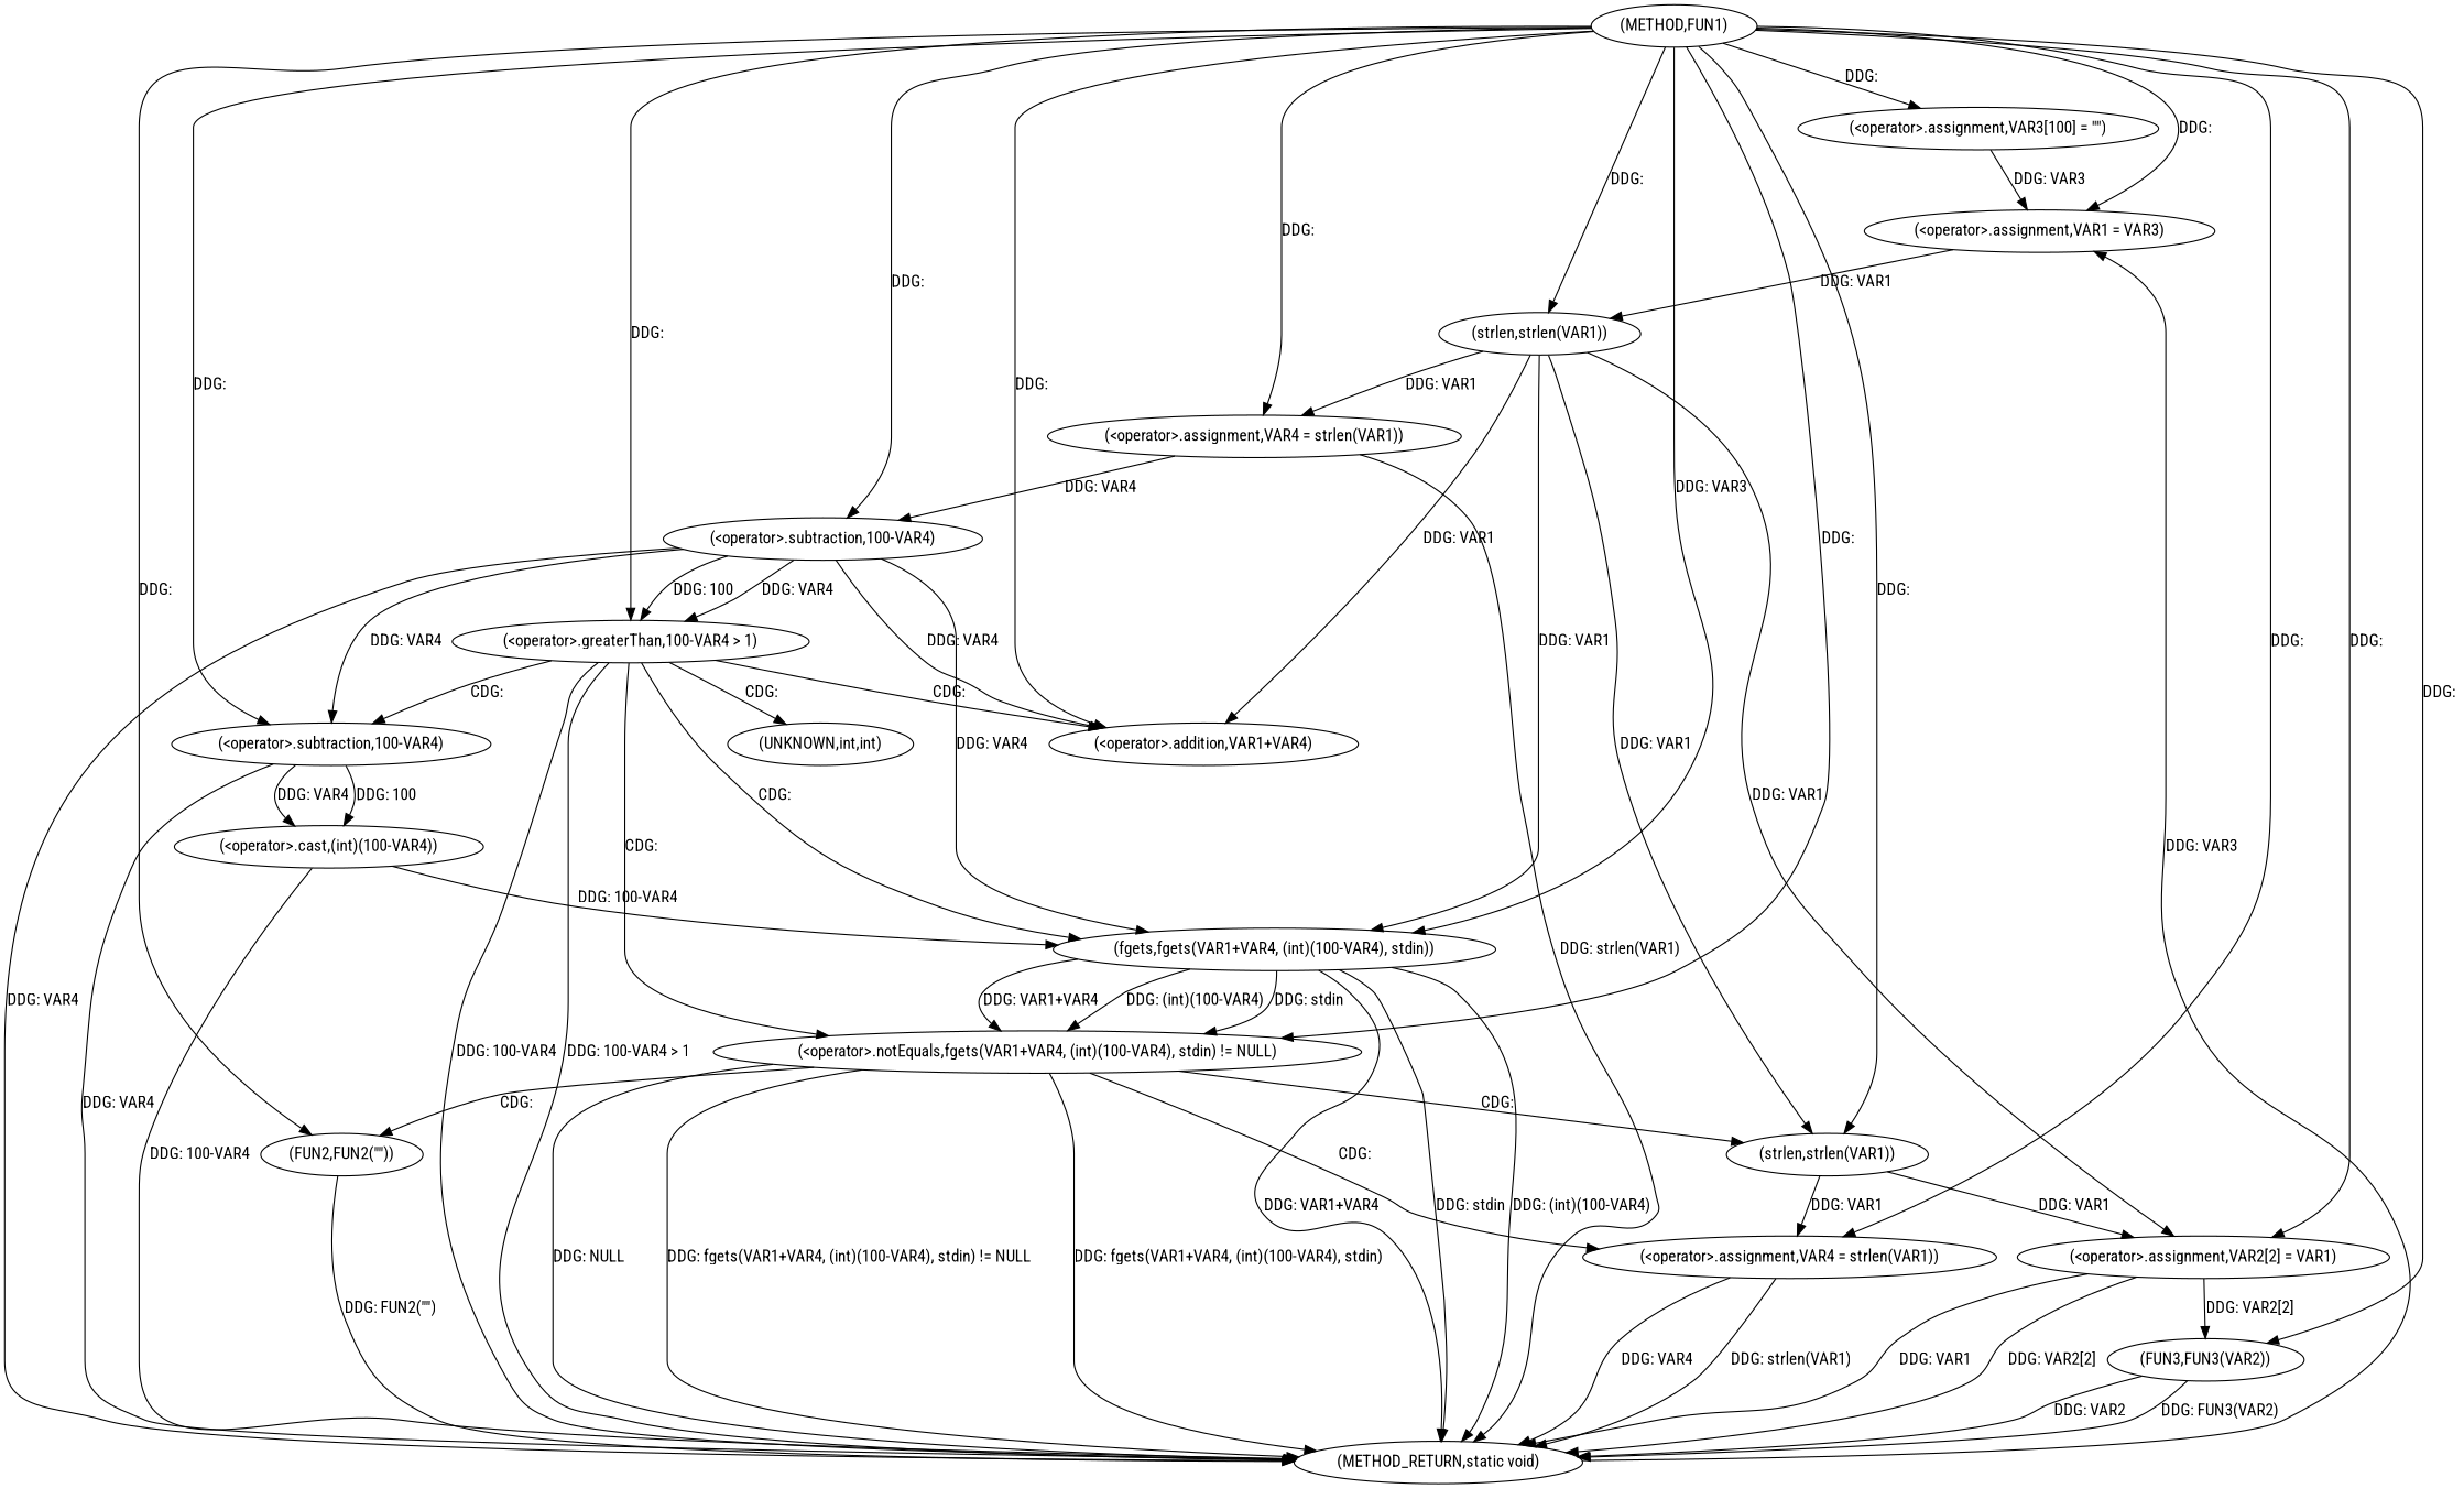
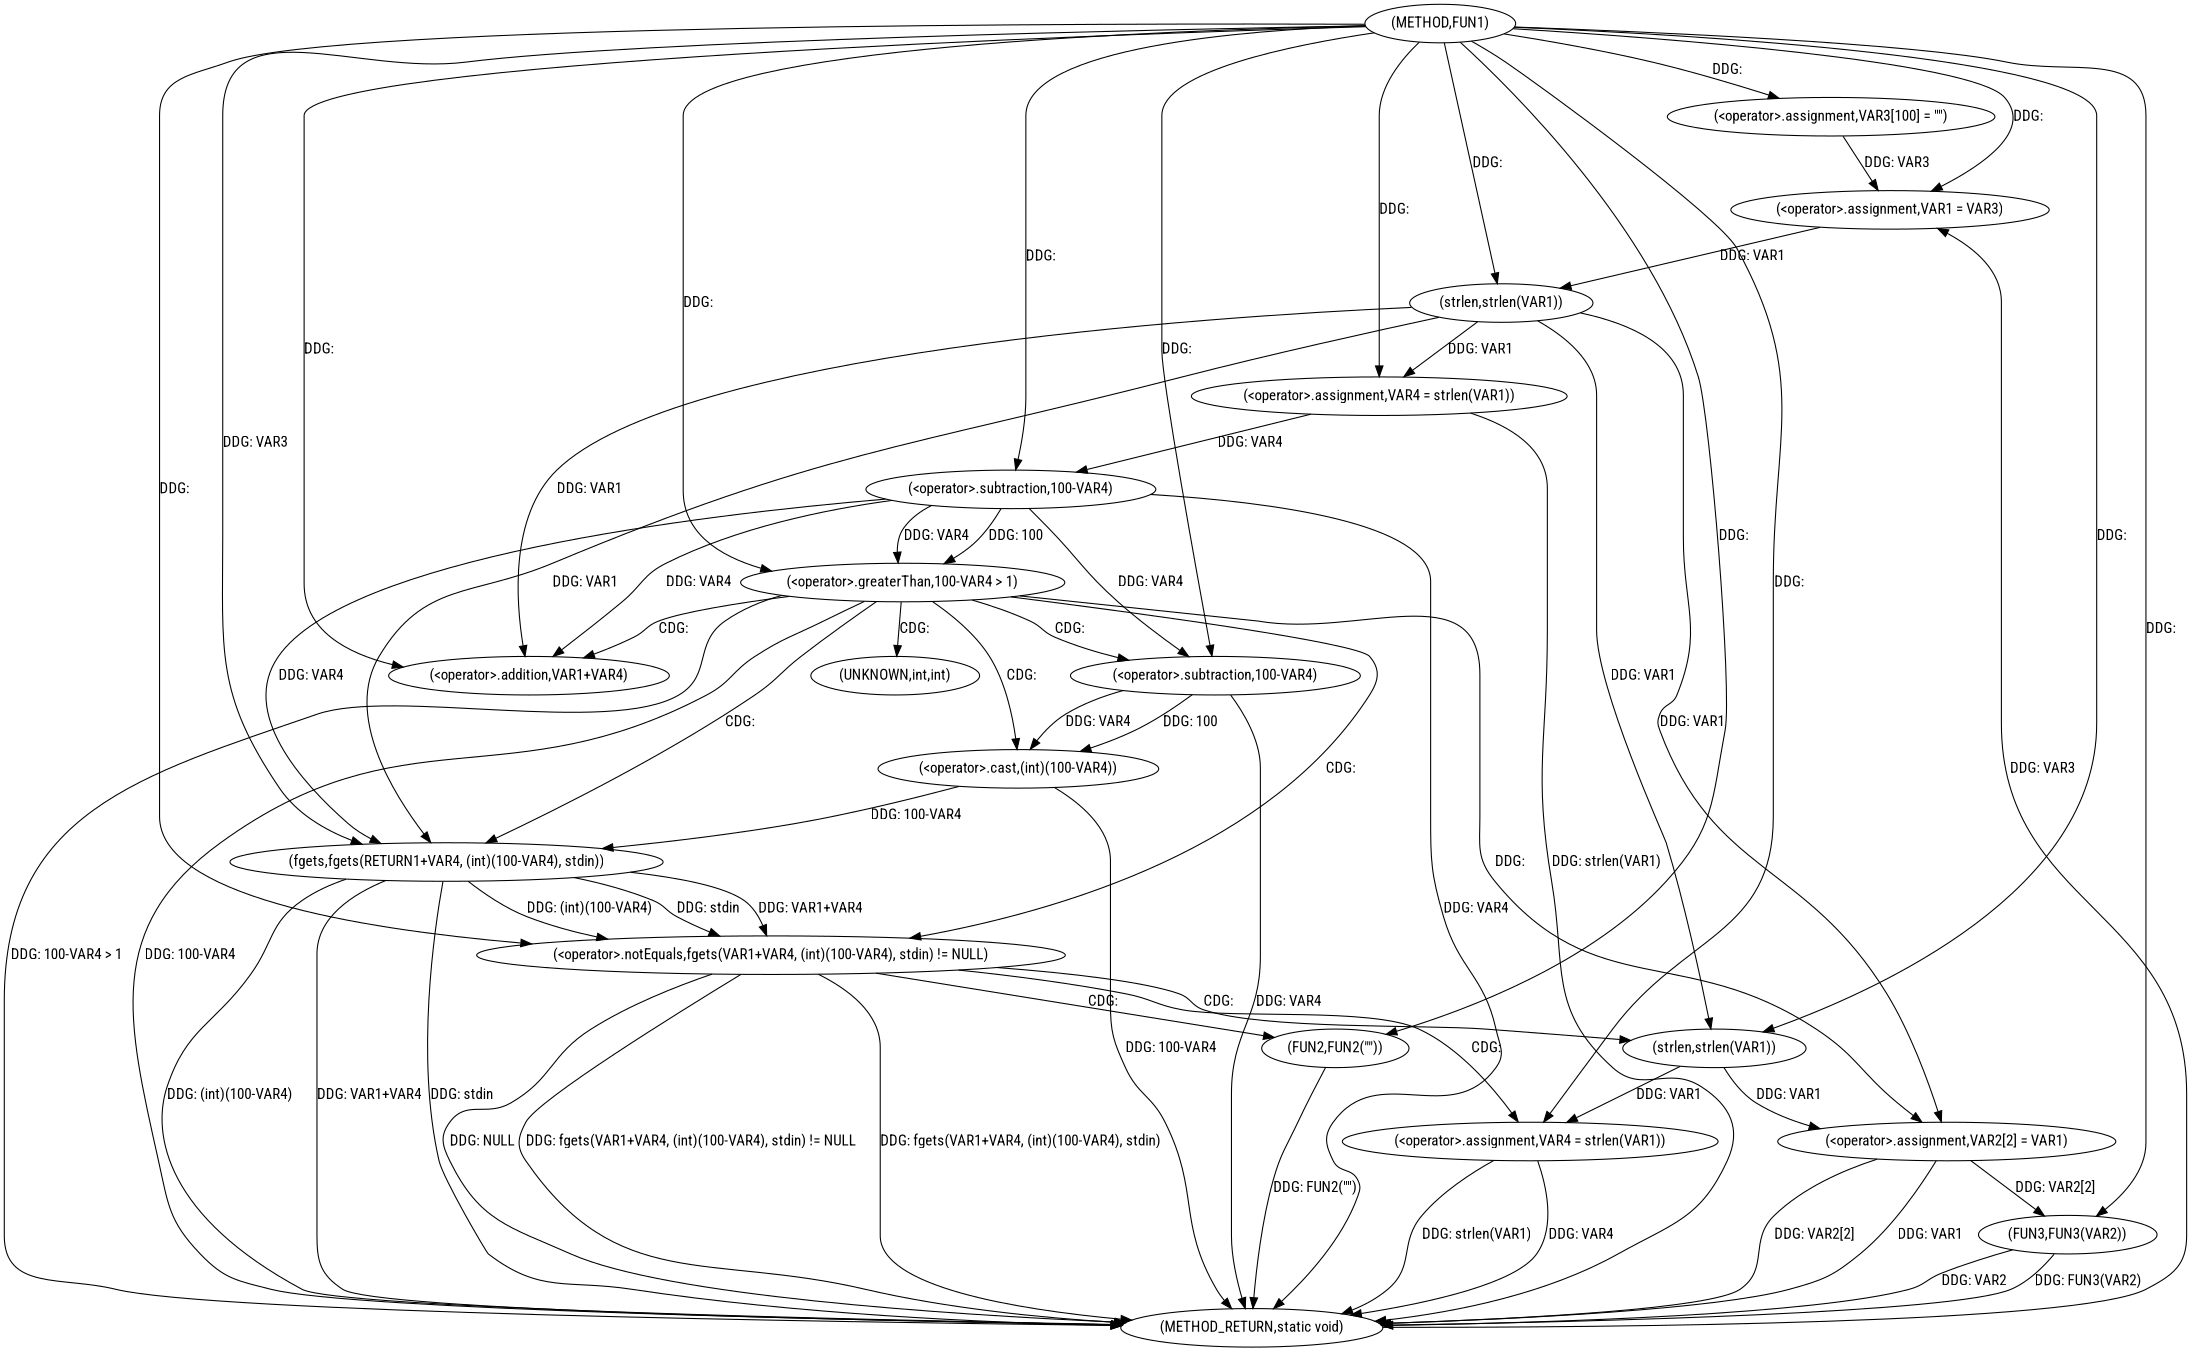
  digraph {
    fontname="Roboto Condensed"
    node [fontname="Roboto Condensed"]
    edge [fontname="Roboto Condensed"]
    n1 [label="(METHOD,FUN1)"]
    n2 [label="(<operator>.assignment,VAR3[100] = \"\")"]
    n3 [label="(<operator>.assignment,VAR1 = VAR3)"]
    n4 [label="(<operator>.assignment,VAR4 = strlen(VAR1))"]
    n5 [label="(strlen,strlen(VAR1))"]
    n6 [label="(<operator>.greaterThan,100-VAR4 > 1)"]
    n7 [label="(<operator>.subtraction,100-VAR4)"]
    n8 [label="(<operator>.notEquals,fgets(VAR1+VAR4, (int)(100-VAR4), stdin) != NULL)"]
-   n9 [label="(fgets,fgets(VAR1+VAR4, (int)(100-VAR4), stdin))"]
+   n9 [label="(fgets,fgets(RETURN1+VAR4, (int)(100-VAR4), stdin))"]
    n10 [label="(<operator>.addition,VAR1+VAR4)"]
    n11 [label="(<operator>.subtraction,100-VAR4)"]
    n12 [label="(<operator>.assignment,VAR4 = strlen(VAR1))"]
    n13 [label="(strlen,strlen(VAR1))"]
    n14 [label="(FUN2,FUN2(\"\"))"]
    n15 [label="(<operator>.assignment,VAR2[2] = VAR1)"]
    n16 [label="(FUN3,FUN3(VAR2))"]
    n17 [label="(METHOD_RETURN,static void)"]
    n18 [label="(<operator>.cast,(int)(100-VAR4))"]
    n19 [label="(UNKNOWN,int,int)"]
    n1 -> n2 [label="DDG: "]
    n1 -> n3 [label="DDG: "]
    n1 -> n4 [label="DDG: "]
    n1 -> n5 [label="DDG: "]
    n1 -> n6 [label="DDG: "]
    n1 -> n7 [label="DDG: "]
    n1 -> n8 [label="DDG: "]
    n1 -> n9 [label="DDG: VAR3"]
    n1 -> n10 [label="DDG: "]
    n1 -> n11 [label="DDG: "]
    n1 -> n12 [label="DDG: "]
    n1 -> n13 [label="DDG: "]
    n1 -> n14 [label="DDG: "]
-   n1 -> n15 [label="DDG: "]
+   n6 -> n15 [label="DDG: "]
    n1 -> n16 [label="DDG: "]
    n2 -> n3 [label="DDG: VAR3"]
    n3 -> n5 [label="DDG: VAR1"]
    n4 -> n7 [label="DDG: VAR4"]
    n4 -> n17 [label="DDG: strlen(VAR1)"]
    n5 -> n4 [label="DDG: VAR1"]
    n5 -> n9 [label="DDG: VAR1"]
    n5 -> n10 [label="DDG: VAR1"]
    n5 -> n13 [label="DDG: VAR1"]
    n5 -> n15 [label="DDG: VAR1"]
    n6 -> n8 [label="CDG: "]
    n6 -> n9 [label="CDG: "]
    n6 -> n10 [label="CDG: "]
    n6 -> n11 [label="CDG: "]
    n6 -> n17 [label="DDG: 100-VAR4 > 1"]
    n6 -> n17 [label="DDG: 100-VAR4"]
+   n6 -> n18 [label="CDG: "]
    n6 -> n19 [label="CDG: "]
    n7 -> n6 [label="DDG: 100"]
    n7 -> n6 [label="DDG: VAR4"]
    n7 -> n9 [label="DDG: VAR4"]
    n7 -> n10 [label="DDG: VAR4"]
    n7 -> n11 [label="DDG: VAR4"]
    n7 -> n17 [label="DDG: VAR4"]
    n8 -> n12 [label="CDG: "]
    n8 -> n13 [label="CDG: "]
    n8 -> n14 [label="CDG: "]
    n8 -> n17 [label="DDG: fgets(VAR1+VAR4, (int)(100-VAR4), stdin) != NULL"]
    n8 -> n17 [label="DDG: fgets(VAR1+VAR4, (int)(100-VAR4), stdin)"]
    n8 -> n17 [label="DDG: NULL"]
    n9 -> n8 [label="DDG: VAR1+VAR4"]
    n9 -> n8 [label="DDG: (int)(100-VAR4)"]
    n9 -> n8 [label="DDG: stdin"]
    n9 -> n17 [label="DDG: (int)(100-VAR4)"]
    n9 -> n17 [label="DDG: VAR1+VAR4"]
    n9 -> n17 [label="DDG: stdin"]
    n11 -> n17 [label="DDG: VAR4"]
    n11 -> n18 [label="DDG: 100"]
    n11 -> n18 [label="DDG: VAR4"]
    n12 -> n17 [label="DDG: VAR4"]
    n12 -> n17 [label="DDG: strlen(VAR1)"]
    n13 -> n12 [label="DDG: VAR1"]
    n13 -> n15 [label="DDG: VAR1"]
    n14 -> n17 [label="DDG: FUN2(\"\")"]
    n15 -> n16 [label="DDG: VAR2[2]"]
    n15 -> n17 [label="DDG: VAR1"]
    n15 -> n17 [label="DDG: VAR2[2]"]
    n16 -> n17 [label="DDG: FUN3(VAR2)"]
    n16 -> n17 [label="DDG: VAR2"]
    n17 -> n3 [label="DDG: VAR3"]
    n18 -> n9 [label="DDG: 100-VAR4"]
    n18 -> n17 [label="DDG: 100-VAR4"]
  }
